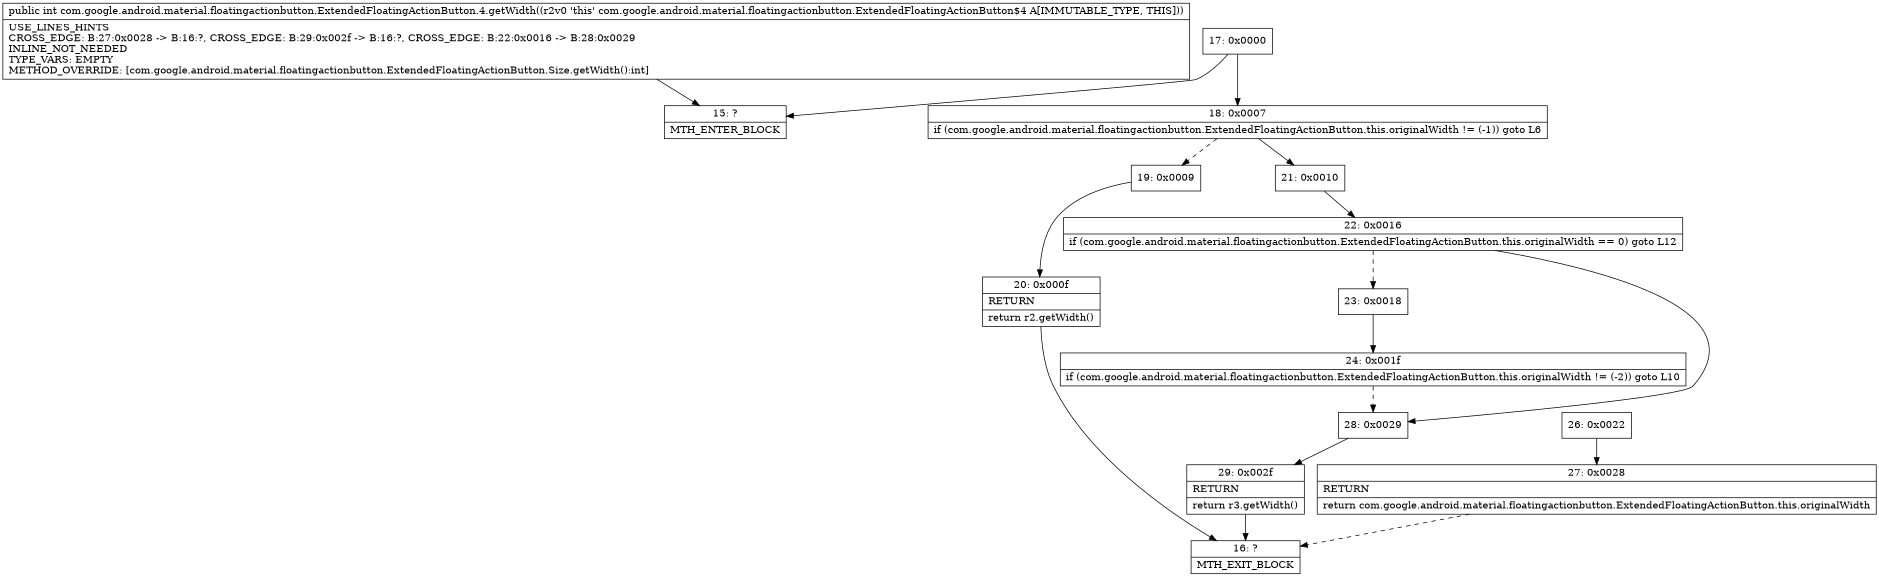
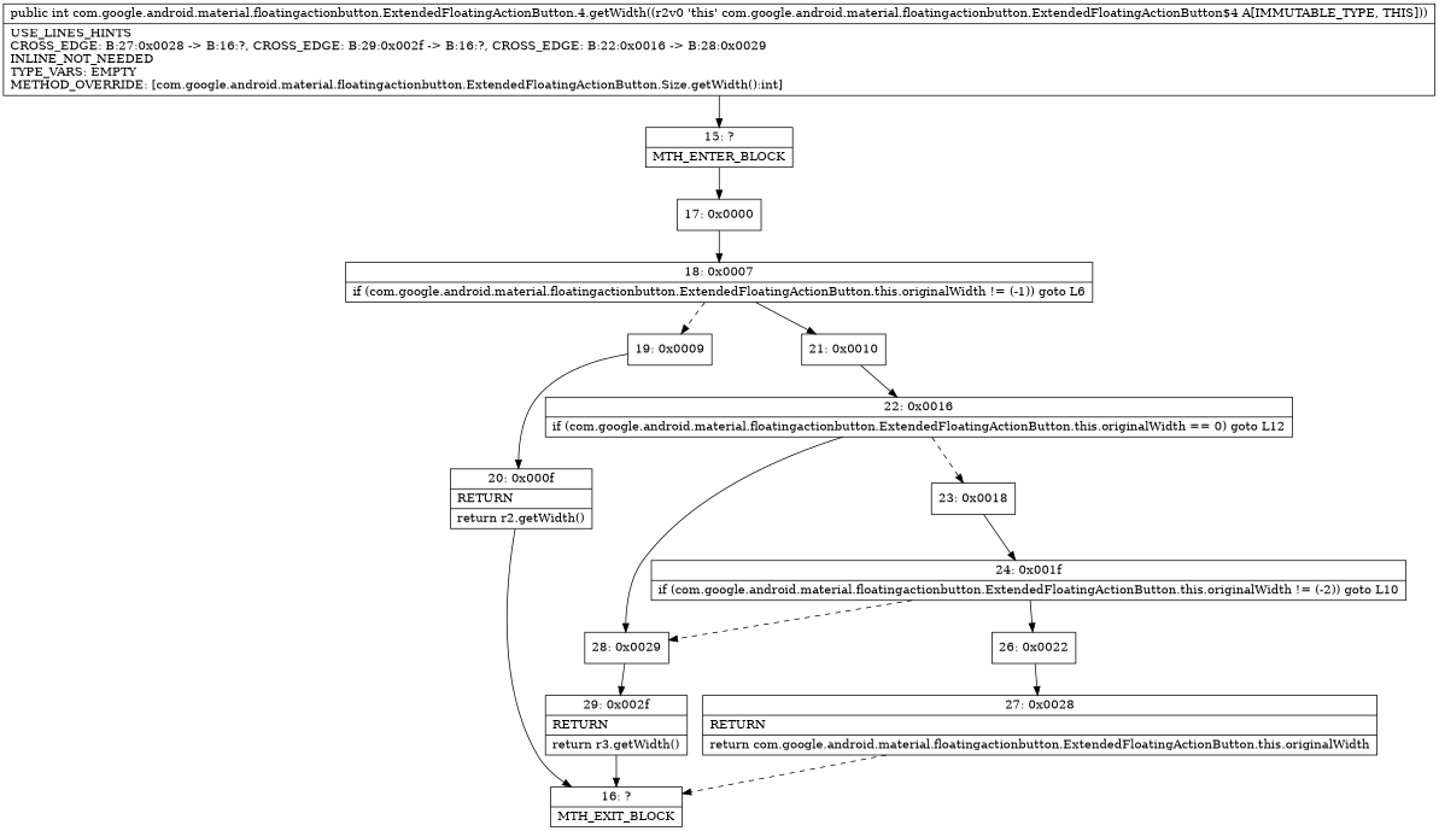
  digraph {
    node [shape=record]
    n1 [label="{15\:\ ?|MTH_ENTER_BLOCK\l}"]
    n2 [label="{17\:\ 0x0000}"]
    n3 [label="{18\:\ 0x0007|if (com.google.android.material.floatingactionbutton.ExtendedFloatingActionButton.this.originalWidth != (\-1)) goto L6\l}"]
    n4 [label="{19\:\ 0x0009}"]
    n5 [label="{21\:\ 0x0010}"]
    n6 [label="{20\:\ 0x000f|RETURN\l|return r2.getWidth()\l}"]
    n7 [label="{22\:\ 0x0016|if (com.google.android.material.floatingactionbutton.ExtendedFloatingActionButton.this.originalWidth == 0) goto L12\l}"]
    n8 [label="{16\:\ ?|MTH_EXIT_BLOCK\l}"]
    n9 [label="{23\:\ 0x0018}"]
    n10 [label="{28\:\ 0x0029}"]
    n11 [label="{24\:\ 0x001f|if (com.google.android.material.floatingactionbutton.ExtendedFloatingActionButton.this.originalWidth != (\-2)) goto L10\l}"]
    n12 [label="{29\:\ 0x002f|RETURN\l|return r3.getWidth()\l}"]
    n13 [label="{26\:\ 0x0022}"]
    n14 [label="{27\:\ 0x0028|RETURN\l|return com.google.android.material.floatingactionbutton.ExtendedFloatingActionButton.this.originalWidth\l}"]
    n15 [label="{public int com.google.android.material.floatingactionbutton.ExtendedFloatingActionButton.4.getWidth((r2v0 'this' com.google.android.material.floatingactionbutton.ExtendedFloatingActionButton$4 A[IMMUTABLE_TYPE, THIS]))  | USE_LINES_HINTS\lCROSS_EDGE: B:27:0x0028 \-\> B:16:?, CROSS_EDGE: B:29:0x002f \-\> B:16:?, CROSS_EDGE: B:22:0x0016 \-\> B:28:0x0029\lINLINE_NOT_NEEDED\lTYPE_VARS: EMPTY\lMETHOD_OVERRIDE: [com.google.android.material.floatingactionbutton.ExtendedFloatingActionButton.Size.getWidth():int]\l}"]
-   n2 -> n1
+   n1 -> n2
    n2 -> n3
    n3 -> n4 [style=dashed]
    n3 -> n5
    n4 -> n6
    n5 -> n7
    n6 -> n8
    n7 -> n9 [style=dashed]
    n7 -> n10
    n9 -> n11
    n10 -> n12
    n11 -> n10 [style=dashed]
+   n11 -> n13
    n12 -> n8
    n13 -> n14
    n14 -> n8 [style=dashed]
    n15 -> n1
  }
